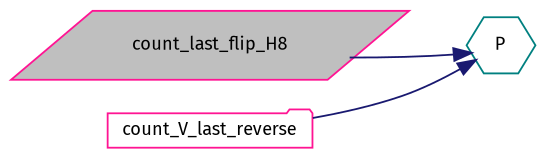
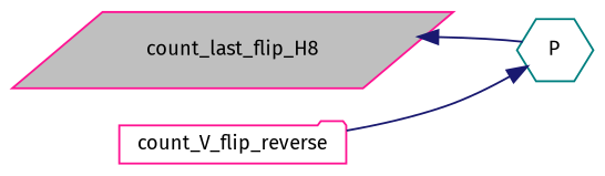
  digraph {
    fontname="Fira Sans"
    rankdir=LR
    node [color=deeppink fontname="Fira Sans" fontsize=10]
    edge [color=midnightblue fontname="Fira Sans" fontsize=10 labelfontname=FreeSans labelfontsize=10 style=solid]
    n1 [fillcolor=grey75 fontcolor=black height=0.2 label=count_last_flip_H8 shape=parallelogram style=filled width=0.4]
    n2 [color=teal height=0.2 label=P shape=hexagon width=0.4]
-   n3 [height=0.2 label=count_V_last_reverse shape=folder width=0.4]
-   n1 -> n2
+   n3 [height=0.2 label=count_V_flip_reverse shape=folder width=0.4]
+   n2 -> n1
    n3 -> n2
  }
